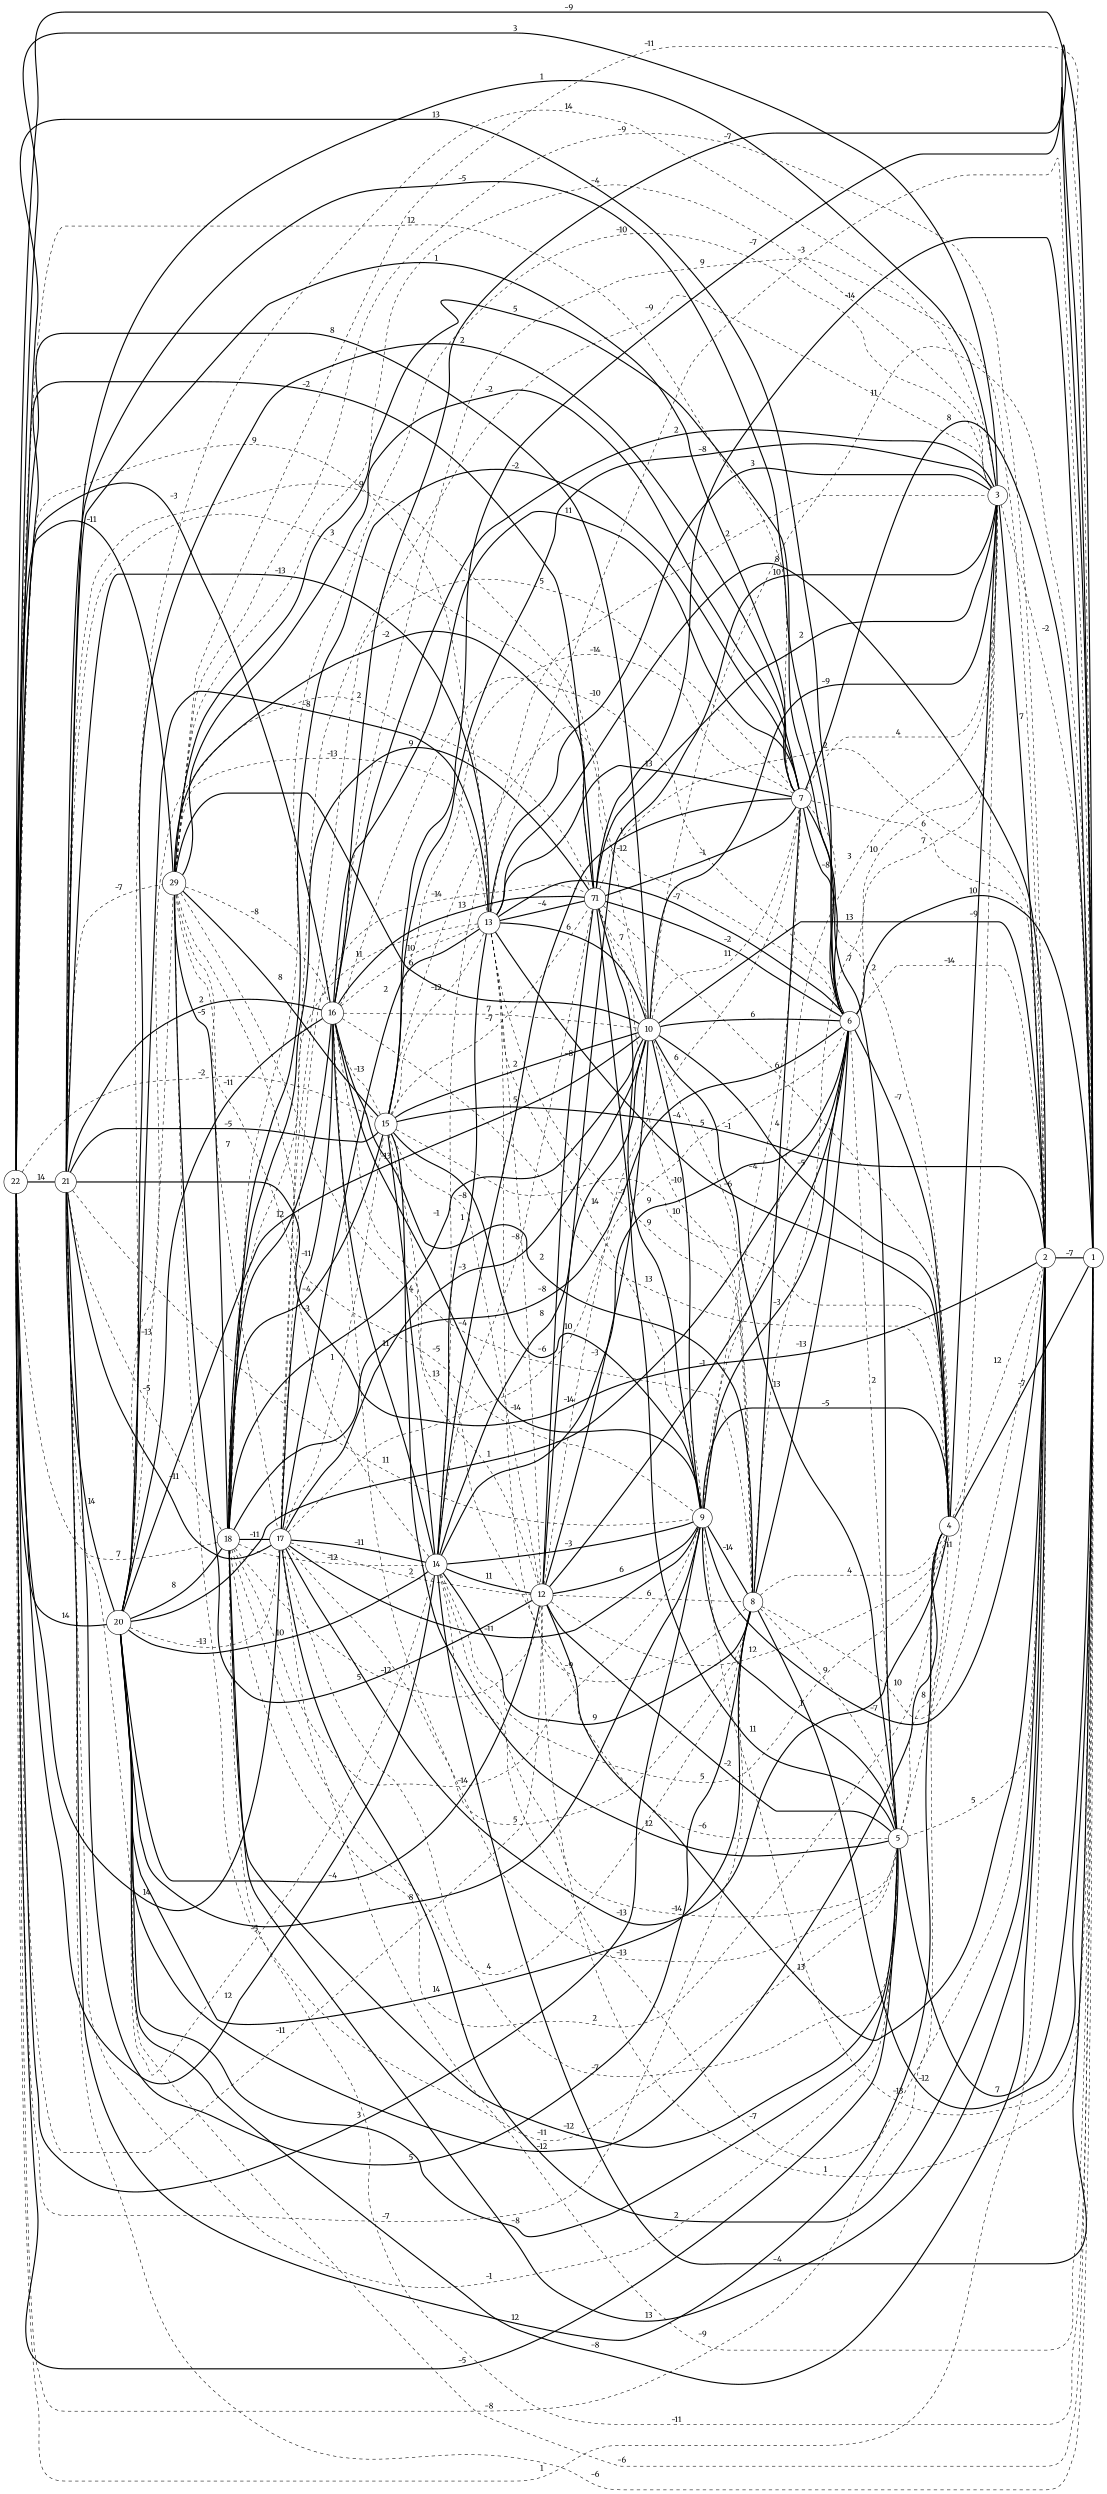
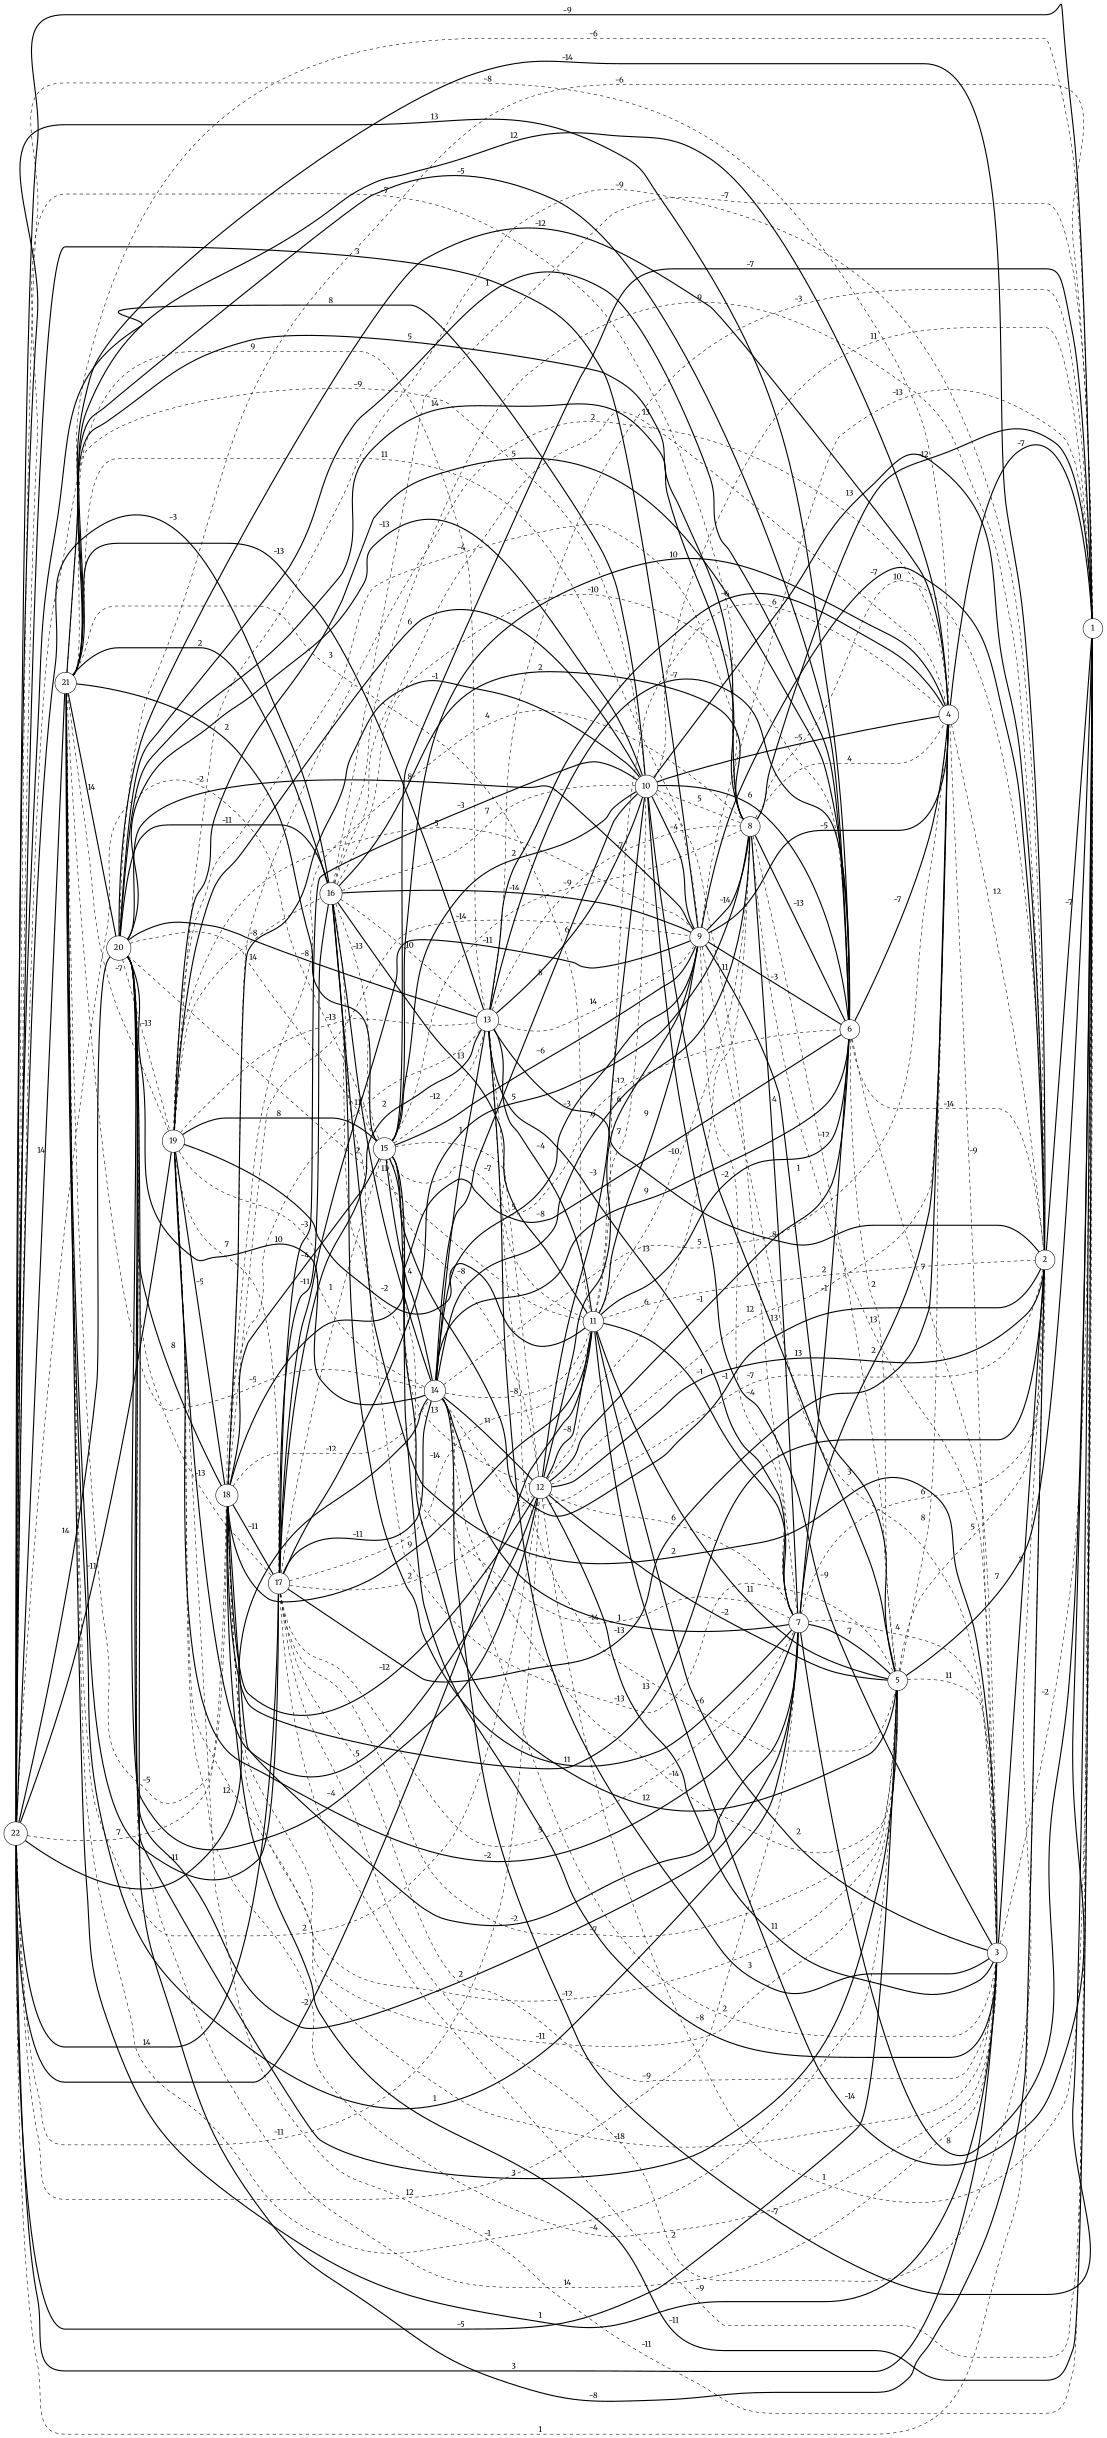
  graph {
    fontname=Merriweather
    rankdir=LR
    node [fontname=Merriweather shape=circle]
    edge [fontname=Merriweather style=bold]
    22
    1
    2
    3
    4
    5
    6
    7
    8
    9
    10
-   11 [label=71]
+   11
    12
    13
    14
    15
    16
    17
    18
-   19 [label=29]
+   19
    20
    21
    22 -- 1 [label=-9]
    22 -- 2 [label=1 style=dashed]
    22 -- 3 [label=3]
    22 -- 4 [label=-8 style=dashed]
    22 -- 5 [label=-5]
    22 -- 6 [label=13]
    22 -- 7 [label=12 style=dashed]
    22 -- 8 [label=-7 style=dashed]
    22 -- 9 [label=3]
    22 -- 10 [label=8]
    22 -- 11 [label=-2]
    22 -- 12 [label=-11 style=dashed]
    22 -- 13 [label=9 style=dashed]
    22 -- 14 [label=12]
    22 -- 15 [label=-2 style=dashed]
    22 -- 16 [label=-3]
    22 -- 17 [label=14]
    22 -- 18 [label=7 style=dashed]
    22 -- 19 [label=-11]
    22 -- 20 [label=14]
    22 -- 21 [label=14]
    2 -- 1 [label=-7]
    3 -- 1 [label=-2 style=dashed]
    3 -- 2 [label=7]
    4 -- 1 [label=-7]
    4 -- 2 [label=12 style=dashed]
-   4 -- 3 [label=-9]
+   4 -- 3 [label=-9 style=dashed]
    5 -- 1 [label=7]
    5 -- 2 [label=5 style=dashed]
    5 -- 3 [label=11 style=dashed]
    5 -- 4 [label=8 style=dashed]
-   6 -- 1 [label=10]
    6 -- 2 [label=-14 style=dashed]
    6 -- 3 [label=7 style=dashed]
    6 -- 4 [label=-7]
    6 -- 5 [label=2 style=dashed]
    7 -- 1 [label=8]
    7 -- 2 [label=6 style=dashed]
    7 -- 3 [label=4 style=dashed]
-   7 -- 4 [label=2 style=dashed]
+   7 -- 4 [label=2]
    7 -- 5 [label=7]
-   7 -- 6 [label=-8]
+   7 -- 6 [label=-1]
    8 -- 1 [label=-12]
    8 -- 2 [label=10 style=dashed]
-   8 -- 3 [label=10 style=dashed]
+   8 -- 3 [label=13 style=dashed]
    8 -- 4 [label=4 style=dashed]
-   8 -- 5 [label=9 style=dashed]
+   8 -- 5 [label=-12 style=dashed]
    8 -- 6 [label=-13]
    8 -- 7 [label=4]
    9 -- 1 [label=-13 style=dashed]
    9 -- 2 [label=-7]
    9 -- 3 [label=3 style=dashed]
    9 -- 4 [label=-5]
    9 -- 5 [label=1]
    9 -- 6 [label=-3]
    9 -- 7 [label=-4 style=dashed]
    9 -- 8 [label=-14]
    10 -- 1 [label=11 style=dashed]
    10 -- 2 [label=13]
    10 -- 3 [label=-9]
    10 -- 4 [label=-5]
    10 -- 5 [label=13]
    10 -- 6 [label=6]
    10 -- 7 [label=11 style=dashed]
    10 -- 8 [label=5 style=dashed]
    10 -- 9 [label=-4]
    11 -- 1 [label=-14]
    11 -- 2 [label=2 style=dashed]
    11 -- 3 [label=2]
    11 -- 4 [label=6 style=dashed]
    11 -- 5 [label=11]
    11 -- 6 [label=-2]
    11 -- 7 [label=-1]
    11 -- 8 [label=-10 style=dashed]
    11 -- 9 [label=9]
    11 -- 10 [label=7 style=dashed]
    12 -- 1 [label=1 style=dashed]
    12 -- 2 [label=13]
-   12 -- 3 [label=10]
+   12 -- 3 [label=11]
    12 -- 4 [label=12 style=dashed]
    12 -- 5 [label=-2]
    12 -- 6 [label=-1]
    12 -- 7 [label=6 style=dashed]
    12 -- 8 [label=6 style=dashed]
    12 -- 9 [label=6]
    12 -- 10 [label=-3]
    12 -- 11 [label=-8]
    13 -- 1 [label=-3 style=dashed]
    13 -- 2 [label=8]
    13 -- 3 [label=3]
    13 -- 4 [label=-6]
    13 -- 5 [label=-6 style=dashed]
    13 -- 6 [label=-7]
    13 -- 7 [label=13]
    13 -- 8 [label=-7 style=dashed]
    13 -- 9 [label=14 style=dashed]
    13 -- 10 [label=6]
    13 -- 11 [label=-4]
    13 -- 12 [label=5 style=dashed]
-   14 -- 1 [label=-4]
+   14 -- 1 [label=-7]
    14 -- 2 [label=-7 style=dashed]
    14 -- 3 [label=2 style=dashed]
    14 -- 4 [label=5 style=dashed]
    14 -- 5 [label=-14 style=dashed]
    14 -- 6 [label=9]
    14 -- 7 [label=1]
    14 -- 8 [label=9]
    14 -- 9 [label=-3]
    14 -- 10 [label=8]
    14 -- 11 [label=-8 style=dashed]
    14 -- 12 [label=11]
    14 -- 13 [label=1]
    15 -- 1 [label=-7]
    15 -- 2 [label=-1]
    15 -- 3 [label=-8]
-   15 -- 4 [label=10 style=dashed]
+   15 -- 4 [label=10]
    15 -- 5 [label=12]
    15 -- 6 [label=-12 style=dashed]
    15 -- 7 [label=-14 style=dashed]
    15 -- 8 [label=-9 style=dashed]
    15 -- 9 [label=-6]
    15 -- 10 [label=2]
    15 -- 11 [label=-7 style=dashed]
    15 -- 12 [label=-8 style=dashed]
    15 -- 13 [label=-12 style=dashed]
    15 -- 14 [label=4]
-   16 -- 1 [label=-7]
+   16 -- 1 [label=-7 style=dashed]
    16 -- 2 [label=9 style=dashed]
    16 -- 3 [label=2]
    16 -- 4 [label=13 style=dashed]
    16 -- 5 [label=-13 style=dashed]
    16 -- 6 [label=-10 style=dashed]
    16 -- 7 [label=11]
    16 -- 8 [label=2]
    16 -- 9 [label=-14]
    16 -- 10 [label=7 style=dashed]
    16 -- 11 [label=13]
    16 -- 12 [label=13 style=dashed]
    16 -- 13 [label=10 style=dashed]
    16 -- 14 [label=11]
    16 -- 15 [label=-13 style=dashed]
    17 -- 1 [label=-9 style=dashed]
-   17 -- 2 [label=2]
+   17 -- 2 [label=2 style=dashed]
    17 -- 3 [label=-9 style=dashed]
    17 -- 4 [label=-13]
    17 -- 5 [label=-7 style=dashed]
-   17 -- 6 [label=10 style=dashed]
    17 -- 7 [label=5 style=dashed]
-   17 -- 8 [label=5 style=dashed]
+   17 -- 8 [label=5]
    17 -- 9 [label=-11]
    17 -- 10 [label=-3]
    17 -- 11 [label=-14 style=dashed]
    17 -- 12 [label=2 style=dashed]
    17 -- 13 [label=2]
    17 -- 14 [label=-11]
    17 -- 15 [label=1 style=dashed]
    17 -- 16 [label=-11]
-   18 -- 1 [label=-11 style=dashed]
+   18 -- 1 [label=-11]
    18 -- 2 [label=13]
-   18 -- 3 [label=-10 style=dashed]
+   18 -- 3 [label=-18 style=dashed]
    18 -- 4 [label=2 style=dashed]
-   18 -- 5 [label=-12]
+   18 -- 5 [label=-12 style=dashed]
    18 -- 6 [label=-8]
    18 -- 7 [label=-2]
    18 -- 8 [label=4 style=dashed]
    18 -- 9 [label=-14 style=dashed]
    18 -- 10 [label=-1]
    18 -- 11 [label=9]
-   18 -- 12 [label=-12 style=dashed]
+   18 -- 12 [label=-12]
    18 -- 13 [label=11 style=dashed]
    18 -- 14 [label=-12 style=dashed]
    18 -- 15 [label=-4]
-   18 -- 16 [label=12]
    18 -- 17 [label=-11]
    19 -- 1 [label=-11 style=dashed]
    19 -- 2 [label=-9 style=dashed]
    19 -- 3 [label=-4 style=dashed]
    19 -- 5 [label=-11 style=dashed]
    19 -- 6 [label=5]
    19 -- 7 [label=-2]
    19 -- 8 [label=-4 style=dashed]
    19 -- 9 [label=-5 style=dashed]
    19 -- 10 [label=6]
    19 -- 11 [label=-2]
    19 -- 12 [label=5]
    19 -- 13 [label=-13 style=dashed]
    19 -- 14 [label=-3 style=dashed]
    19 -- 15 [label=8]
    19 -- 16 [label=-8 style=dashed]
    19 -- 17 [label=7 style=dashed]
    19 -- 18 [label=-5]
    20 -- 1 [label=-6 style=dashed]
    20 -- 2 [label=-8]
    20 -- 3 [label=14 style=dashed]
    20 -- 4 [label=-12]
-   20 -- 5 [label=-8]
+   20 -- 5 [label=3]
    20 -- 6 [label=1]
    20 -- 7 [label=2]
    20 -- 8 [label=14]
    20 -- 9 [label=8]
    20 -- 10 [label=-13]
    20 -- 11 [label=2 style=dashed]
    20 -- 12 [label=-4]
    20 -- 13 [label=-8]
    20 -- 14 [label=10]
+   20 -- 15 [label=14 style=dashed]
    20 -- 16 [label=-11]
    20 -- 17 [label=-13 style=dashed]
    20 -- 18 [label=8]
    20 -- 19 [label=-13 style=dashed]
    21 -- 1 [label=-6 style=dashed]
    21 -- 2 [label=-14]
    21 -- 3 [label=1]
    21 -- 4 [label=12]
    21 -- 5 [label=-1 style=dashed]
    21 -- 6 [label=-5]
    21 -- 7 [label=1]
    21 -- 8 [label=5]
    21 -- 9 [label=11 style=dashed]
    21 -- 10 [label=-9 style=dashed]
    21 -- 11 [label=3 style=dashed]
+   21 -- 12 [label=2 style=dashed]
    21 -- 13 [label=-13]
    21 -- 14 [label=-5 style=dashed]
-   21 -- 15 [label=-5]
+   21 -- 15 [label=2]
    21 -- 16 [label=2]
    21 -- 17 [label=-11]
    21 -- 18 [label=-5 style=dashed]
    21 -- 19 [label=-7 style=dashed]
    21 -- 20 [label=14]
  }
